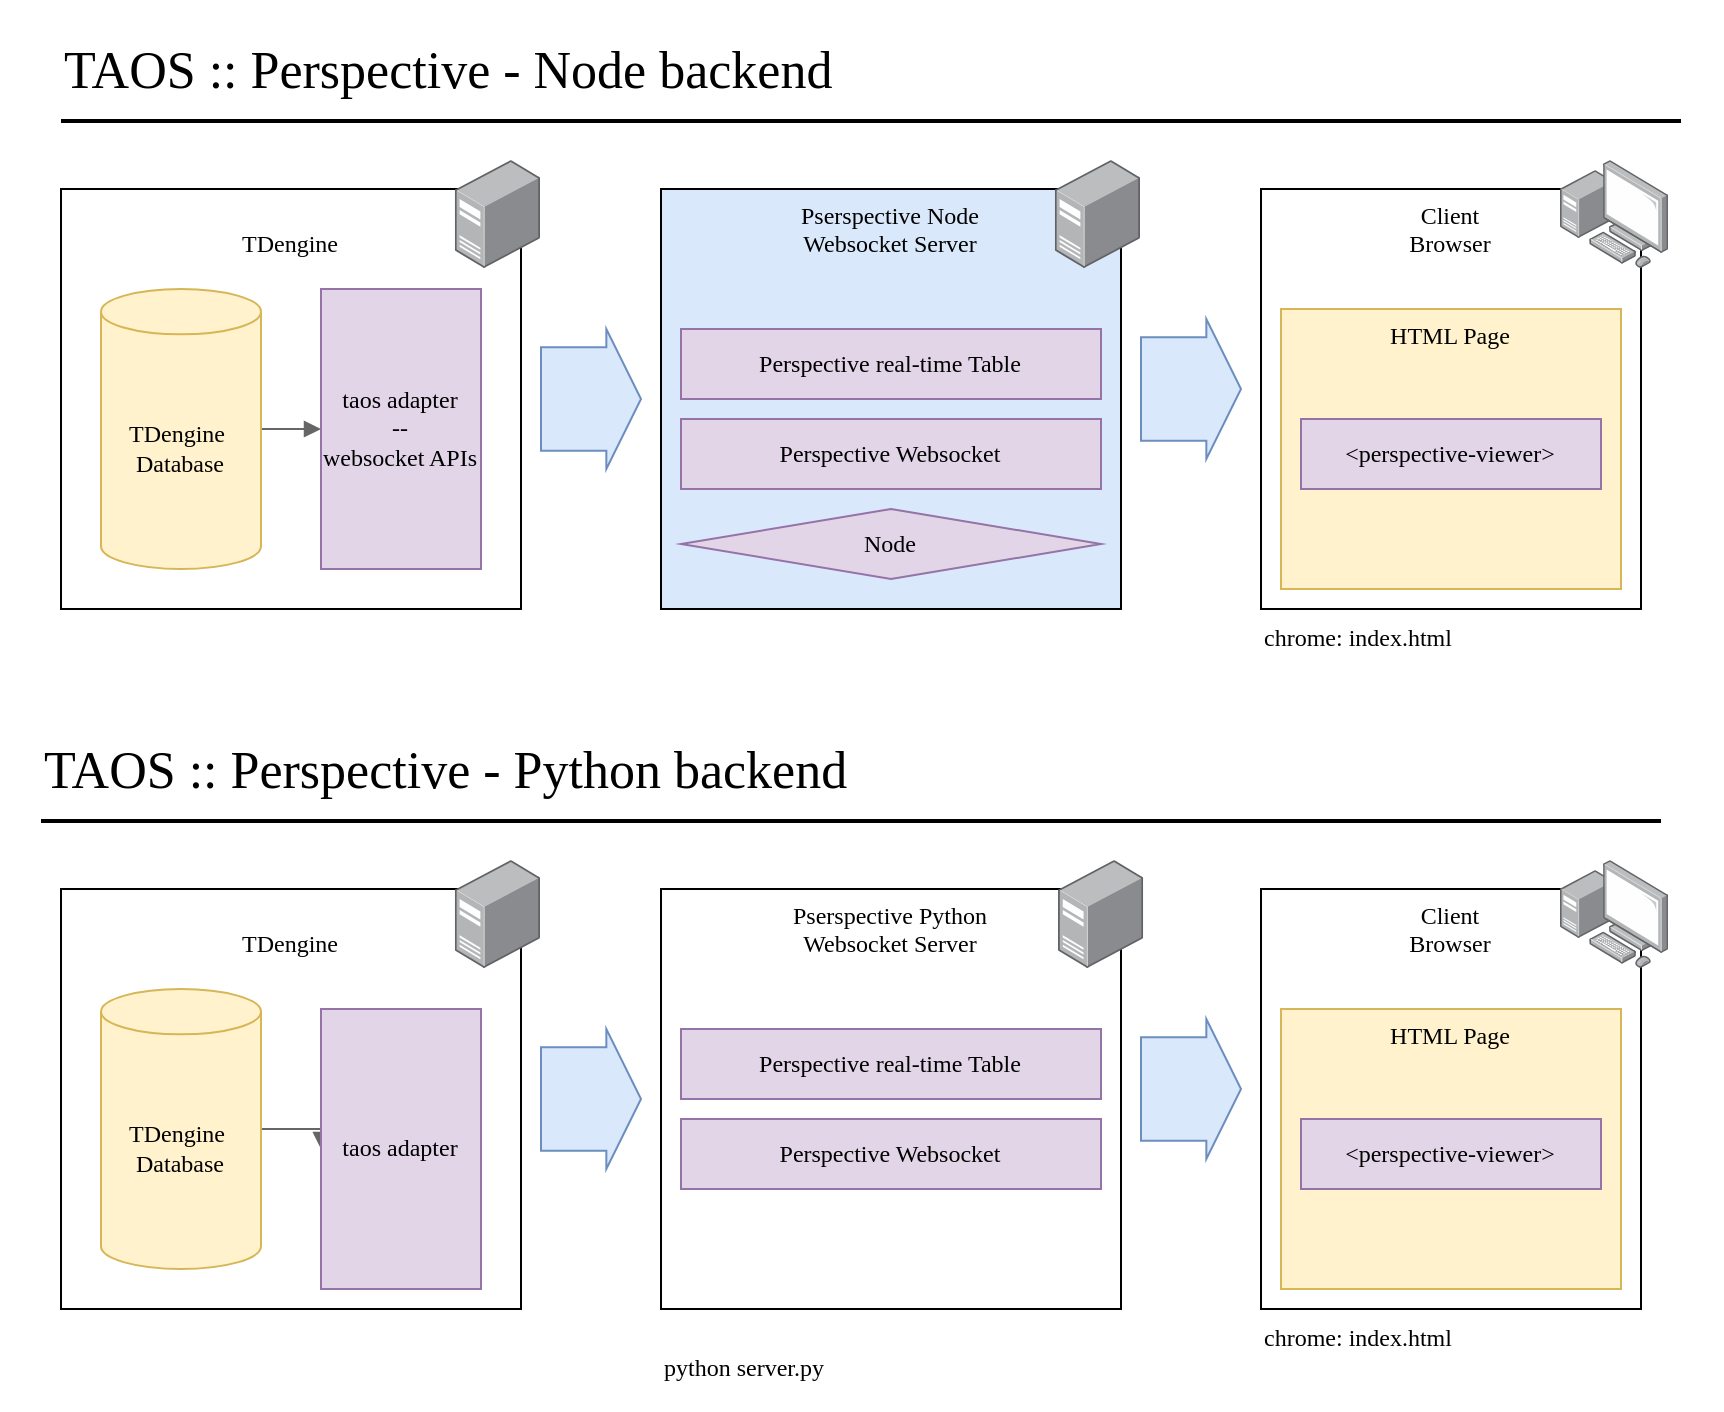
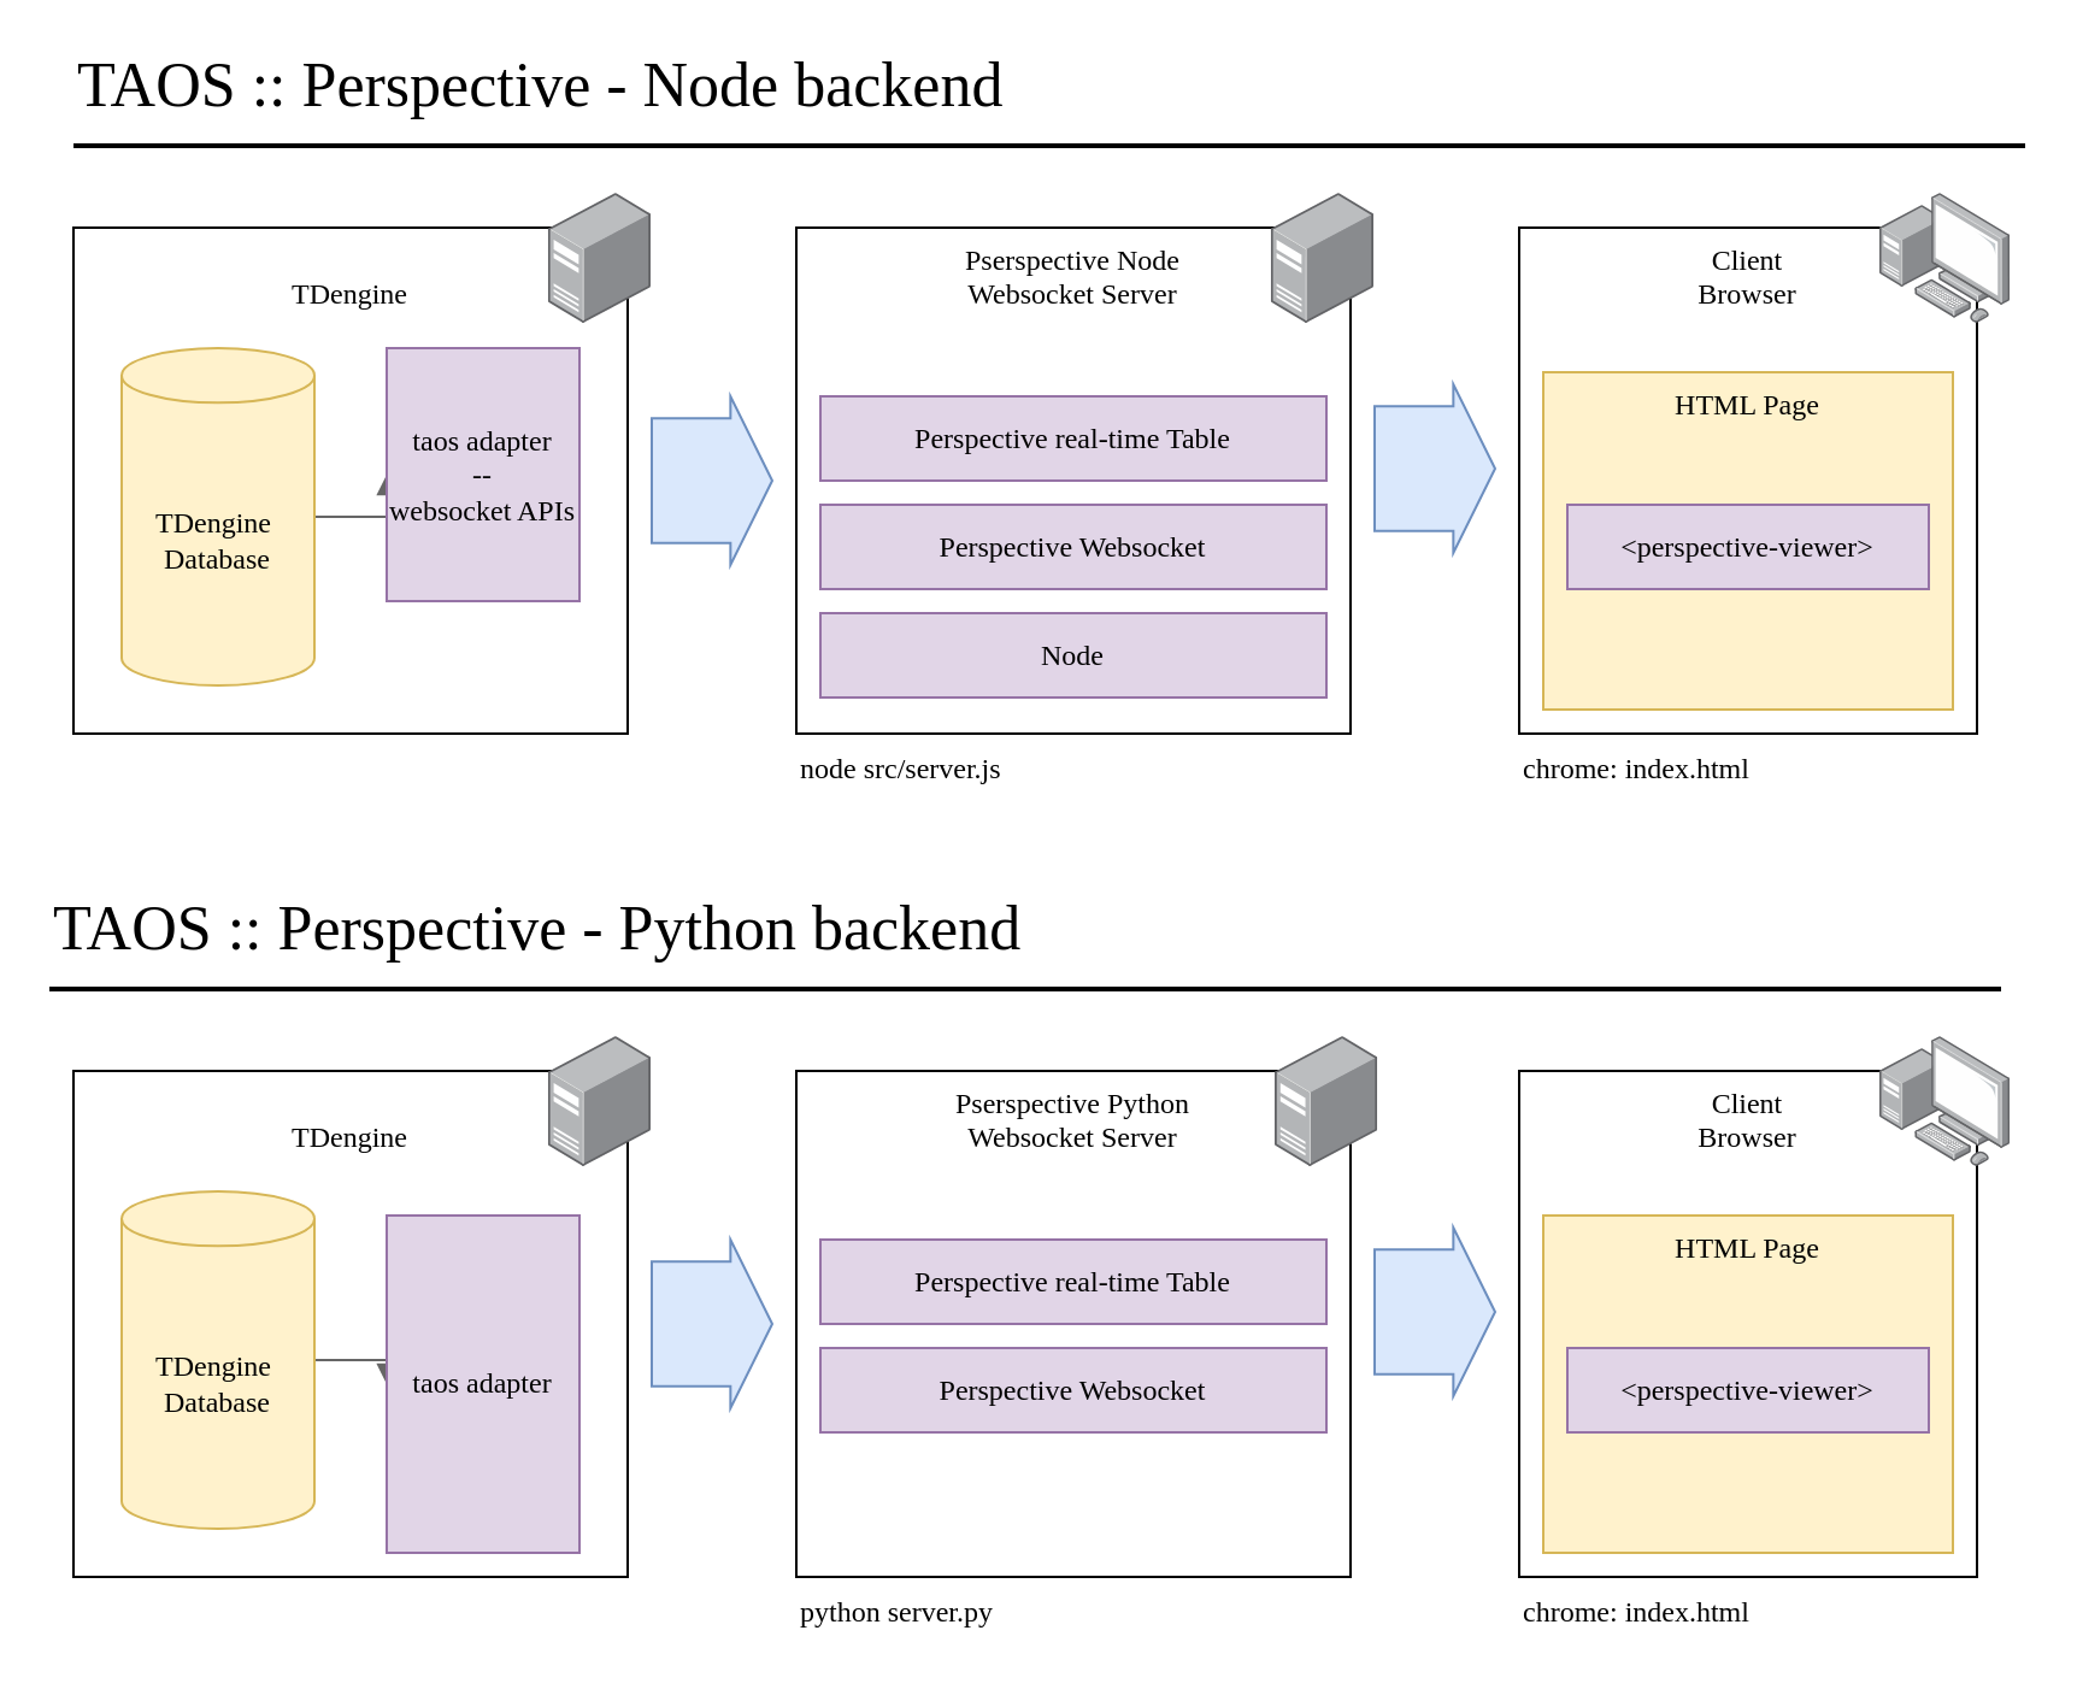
  <mxCell id="0" />
  <mxCell id="1" parent="0" />
  <mxCell id="2" value="&lt;div&gt;&lt;br&gt;&lt;/div&gt;&lt;div&gt;TDengine&lt;/div&gt;" style="rounded=0;whiteSpace=wrap;html=1;fontFamily=Ubuntu;fontSource=https%3A%2F%2Ffonts.googleapis.com%2Fcss%3Ffamily%3DUbuntu;verticalAlign=top;" parent="1" vertex="1"><mxGeometry x="30" y="94" width="230" height="210" as="geometry" /></mxCell>
  <mxCell id="3" style="edgeStyle=orthogonalEdgeStyle;rounded=0;orthogonalLoop=1;jettySize=auto;html=1;exitX=1;exitY=0.5;exitDx=0;exitDy=0;exitPerimeter=0;entryX=0;entryY=0.5;entryDx=0;entryDy=0;endArrow=block;endFill=1;strokeColor=#666666;" parent="1" source="4" target="5" edge="1"><mxGeometry relative="1" as="geometry" /></mxCell>
  <mxCell id="4" value="&lt;div&gt;TDengine&amp;nbsp;&lt;/div&gt;&lt;div&gt;Database&lt;/div&gt;" style="shape=cylinder3;whiteSpace=wrap;html=1;boundedLbl=1;backgroundOutline=1;size=11.333;fillColor=#fff2cc;strokeColor=#d6b656;fontFamily=Ubuntu;fontSource=https%3A%2F%2Ffonts.googleapis.com%2Fcss%3Ffamily%3DUbuntu;" parent="1" vertex="1"><mxGeometry x="50" y="144" width="80" height="140" as="geometry" /></mxCell>
- <mxCell id="5" value="&lt;div&gt;taos adapter&lt;/div&gt;&lt;div&gt;--&lt;/div&gt;&lt;div&gt;websocket APIs&lt;/div&gt;" style="rounded=0;whiteSpace=wrap;html=1;fontFamily=Ubuntu;fontSource=https%3A%2F%2Ffonts.googleapis.com%2Fcss%3Ffamily%3DUbuntu;fillColor=#e1d5e7;strokeColor=#9673a6;" parent="1" vertex="1"><mxGeometry x="160" y="144" width="80" height="140" as="geometry" /></mxCell>
- <mxCell id="6" value="&lt;div&gt;Pserspective Node&lt;/div&gt;&lt;div&gt;Websocket Server&lt;/div&gt;" style="rounded=0;whiteSpace=wrap;html=1;fontFamily=Ubuntu;fontSource=https%3A%2F%2Ffonts.googleapis.com%2Fcss%3Ffamily%3DUbuntu;verticalAlign=top;fillColor=#dae8fc;" parent="1" vertex="1"><mxGeometry x="330" y="94" width="230" height="210" as="geometry" /></mxCell>
- <mxCell id="7" value="Node" style="rhombus;whiteSpace=wrap;html=1;fontFamily=Ubuntu;fontSource=https%3A%2F%2Ffonts.googleapis.com%2Fcss%3Ffamily%3DUbuntu;fillColor=#e1d5e7;strokeColor=#9673a6;" parent="1" vertex="1"><mxGeometry x="340" y="254" width="210" height="35" as="geometry" /></mxCell>
+ <mxCell id="5" value="&lt;div&gt;taos adapter&lt;/div&gt;&lt;div&gt;--&lt;/div&gt;&lt;div&gt;websocket APIs&lt;/div&gt;" style="rounded=0;whiteSpace=wrap;html=1;fontFamily=Ubuntu;fontSource=https%3A%2F%2Ffonts.googleapis.com%2Fcss%3Ffamily%3DUbuntu;fillColor=#e1d5e7;strokeColor=#9673a6;" parent="1" vertex="1"><mxGeometry x="160" y="144" width="80" height="105" as="geometry" /></mxCell>
+ <mxCell id="6" value="&lt;div&gt;Pserspective Node&lt;/div&gt;&lt;div&gt;Websocket Server&lt;/div&gt;" style="rounded=0;whiteSpace=wrap;html=1;fontFamily=Ubuntu;fontSource=https%3A%2F%2Ffonts.googleapis.com%2Fcss%3Ffamily%3DUbuntu;verticalAlign=top;" parent="1" vertex="1"><mxGeometry x="330" y="94" width="230" height="210" as="geometry" /></mxCell>
+ <mxCell id="7" value="Node" style="rounded=0;whiteSpace=wrap;html=1;fontFamily=Ubuntu;fontSource=https%3A%2F%2Ffonts.googleapis.com%2Fcss%3Ffamily%3DUbuntu;fillColor=#e1d5e7;strokeColor=#9673a6;" parent="1" vertex="1"><mxGeometry x="340" y="254" width="210" height="35" as="geometry" /></mxCell>
  <mxCell id="8" value="Perspective Websocket" style="rounded=0;whiteSpace=wrap;html=1;fontFamily=Ubuntu;fontSource=https%3A%2F%2Ffonts.googleapis.com%2Fcss%3Ffamily%3DUbuntu;fillColor=#e1d5e7;strokeColor=#9673a6;" parent="1" vertex="1"><mxGeometry x="340" y="209" width="210" height="35" as="geometry" /></mxCell>
  <mxCell id="9" value="Perspective real-time Table" style="rounded=0;whiteSpace=wrap;html=1;fontFamily=Ubuntu;fontSource=https%3A%2F%2Ffonts.googleapis.com%2Fcss%3Ffamily%3DUbuntu;fillColor=#e1d5e7;strokeColor=#9673a6;" parent="1" vertex="1"><mxGeometry x="340" y="164" width="210" height="35" as="geometry" /></mxCell>
  <mxCell id="10" value="&lt;div&gt;Client&lt;/div&gt;&lt;div&gt;Browser&lt;/div&gt;" style="rounded=0;whiteSpace=wrap;html=1;fontFamily=Ubuntu;fontSource=https%3A%2F%2Ffonts.googleapis.com%2Fcss%3Ffamily%3DUbuntu;verticalAlign=top;" parent="1" vertex="1"><mxGeometry x="630" y="94" width="190" height="210" as="geometry" /></mxCell>
  <mxCell id="11" value="HTML Page" style="rounded=0;whiteSpace=wrap;html=1;fontFamily=Ubuntu;fontSource=https%3A%2F%2Ffonts.googleapis.com%2Fcss%3Ffamily%3DUbuntu;fillColor=#fff2cc;strokeColor=#d6b656;verticalAlign=top;" parent="1" vertex="1"><mxGeometry x="640" y="154" width="170" height="140" as="geometry" /></mxCell>
  <mxCell id="12" value="&amp;lt;perspective-viewer&amp;gt;" style="rounded=0;whiteSpace=wrap;html=1;fontFamily=Ubuntu;fontSource=https%3A%2F%2Ffonts.googleapis.com%2Fcss%3Ffamily%3DUbuntu;fillColor=#e1d5e7;strokeColor=#9673a6;" parent="1" vertex="1"><mxGeometry x="650" y="209" width="150" height="35" as="geometry" /></mxCell>
  <mxCell id="13" value="" style="image;points=[];aspect=fixed;html=1;align=center;shadow=0;dashed=0;image=img/lib/allied_telesis/computer_and_terminals/Personal_Computer_with_Server.svg;" parent="1" vertex="1"><mxGeometry x="780" y="80" width="54" height="54" as="geometry" /></mxCell>
  <mxCell id="14" value="" style="html=1;shadow=0;dashed=0;align=center;verticalAlign=middle;shape=mxgraph.arrows2.arrow;dy=0.26;dx=17.33;notch=0;fillColor=#dae8fc;strokeColor=#6c8ebf;" parent="1" vertex="1"><mxGeometry x="270" y="164" width="50" height="70" as="geometry" /></mxCell>
  <mxCell id="15" value="" style="html=1;shadow=0;dashed=0;align=center;verticalAlign=middle;shape=mxgraph.arrows2.arrow;dy=0.26;dx=17.33;notch=0;fillColor=#dae8fc;strokeColor=#6c8ebf;" parent="1" vertex="1"><mxGeometry x="570" y="159" width="50" height="70" as="geometry" /></mxCell>
  <mxCell id="16" value="" style="image;points=[];aspect=fixed;html=1;align=center;shadow=0;dashed=0;image=img/lib/allied_telesis/computer_and_terminals/Server_Desktop.svg;" parent="1" vertex="1"><mxGeometry x="227.4" y="80" width="42.6" height="54" as="geometry" /></mxCell>
  <mxCell id="17" value="" style="image;points=[];aspect=fixed;html=1;align=center;shadow=0;dashed=0;image=img/lib/allied_telesis/computer_and_terminals/Server_Desktop.svg;" parent="1" vertex="1"><mxGeometry x="527.4" y="80" width="42.6" height="54" as="geometry" /></mxCell>
+ <mxCell id="18" value="node src/server.js" style="text;html=1;align=left;verticalAlign=middle;whiteSpace=wrap;rounded=0;fontFamily=Ubuntu;fontSource=https%3A%2F%2Ffonts.googleapis.com%2Fcss%3Ffamily%3DUbuntu;" parent="1" vertex="1"><mxGeometry x="330" y="304" width="190" height="30" as="geometry" /></mxCell>
  <mxCell id="19" value="chrome: index.html" style="text;html=1;align=left;verticalAlign=middle;whiteSpace=wrap;rounded=0;fontFamily=Ubuntu;fontSource=https%3A%2F%2Ffonts.googleapis.com%2Fcss%3Ffamily%3DUbuntu;" parent="1" vertex="1"><mxGeometry x="630" y="304" width="190" height="30" as="geometry" /></mxCell>
  <mxCell id="20" value="&lt;div&gt;&lt;br&gt;&lt;/div&gt;&lt;div&gt;TDengine&lt;/div&gt;" style="rounded=0;whiteSpace=wrap;html=1;fontFamily=Ubuntu;fontSource=https%3A%2F%2Ffonts.googleapis.com%2Fcss%3Ffamily%3DUbuntu;verticalAlign=top;" vertex="1" parent="1"><mxGeometry x="30" y="444" width="230" height="210" as="geometry" /></mxCell>
  <mxCell id="21" style="edgeStyle=orthogonalEdgeStyle;rounded=0;orthogonalLoop=1;jettySize=auto;html=1;exitX=1;exitY=0.5;exitDx=0;exitDy=0;exitPerimeter=0;entryX=0;entryY=0.5;entryDx=0;entryDy=0;endArrow=block;endFill=1;strokeColor=#666666;" edge="1" parent="1" source="22" target="23"><mxGeometry relative="1" as="geometry" /></mxCell>
  <mxCell id="22" value="&lt;div&gt;TDengine&amp;nbsp;&lt;/div&gt;&lt;div&gt;Database&lt;/div&gt;" style="shape=cylinder3;whiteSpace=wrap;html=1;boundedLbl=1;backgroundOutline=1;size=11.333;fillColor=#fff2cc;strokeColor=#d6b656;fontFamily=Ubuntu;fontSource=https%3A%2F%2Ffonts.googleapis.com%2Fcss%3Ffamily%3DUbuntu;" vertex="1" parent="1"><mxGeometry x="50" y="494" width="80" height="140" as="geometry" /></mxCell>
  <mxCell id="23" value="&lt;div&gt;taos adapter&lt;/div&gt;" style="rounded=0;whiteSpace=wrap;html=1;fontFamily=Ubuntu;fontSource=https%3A%2F%2Ffonts.googleapis.com%2Fcss%3Ffamily%3DUbuntu;fillColor=#e1d5e7;strokeColor=#9673a6;" vertex="1" parent="1"><mxGeometry x="160" y="504" width="80" height="140" as="geometry" /></mxCell>
  <mxCell id="24" value="&lt;div&gt;Pserspective Python&lt;/div&gt;&lt;div&gt;Websocket Server&lt;/div&gt;" style="rounded=0;whiteSpace=wrap;html=1;fontFamily=Ubuntu;fontSource=https%3A%2F%2Ffonts.googleapis.com%2Fcss%3Ffamily%3DUbuntu;verticalAlign=top;" vertex="1" parent="1"><mxGeometry x="330" y="444" width="230" height="210" as="geometry" /></mxCell>
  <mxCell id="25" value="Perspective Websocket" style="rounded=0;whiteSpace=wrap;html=1;fontFamily=Ubuntu;fontSource=https%3A%2F%2Ffonts.googleapis.com%2Fcss%3Ffamily%3DUbuntu;fillColor=#e1d5e7;strokeColor=#9673a6;" vertex="1" parent="1"><mxGeometry x="340" y="559" width="210" height="35" as="geometry" /></mxCell>
  <mxCell id="26" value="Perspective real-time Table" style="rounded=0;whiteSpace=wrap;html=1;fontFamily=Ubuntu;fontSource=https%3A%2F%2Ffonts.googleapis.com%2Fcss%3Ffamily%3DUbuntu;fillColor=#e1d5e7;strokeColor=#9673a6;" vertex="1" parent="1"><mxGeometry x="340" y="514" width="210" height="35" as="geometry" /></mxCell>
  <mxCell id="27" value="&lt;div&gt;Client&lt;/div&gt;&lt;div&gt;Browser&lt;/div&gt;" style="rounded=0;whiteSpace=wrap;html=1;fontFamily=Ubuntu;fontSource=https%3A%2F%2Ffonts.googleapis.com%2Fcss%3Ffamily%3DUbuntu;verticalAlign=top;" vertex="1" parent="1"><mxGeometry x="630" y="444" width="190" height="210" as="geometry" /></mxCell>
  <mxCell id="28" value="HTML Page" style="rounded=0;whiteSpace=wrap;html=1;fontFamily=Ubuntu;fontSource=https%3A%2F%2Ffonts.googleapis.com%2Fcss%3Ffamily%3DUbuntu;fillColor=#fff2cc;strokeColor=#d6b656;verticalAlign=top;" vertex="1" parent="1"><mxGeometry x="640" y="504" width="170" height="140" as="geometry" /></mxCell>
  <mxCell id="29" value="&amp;lt;perspective-viewer&amp;gt;" style="rounded=0;whiteSpace=wrap;html=1;fontFamily=Ubuntu;fontSource=https%3A%2F%2Ffonts.googleapis.com%2Fcss%3Ffamily%3DUbuntu;fillColor=#e1d5e7;strokeColor=#9673a6;" vertex="1" parent="1"><mxGeometry x="650" y="559" width="150" height="35" as="geometry" /></mxCell>
  <mxCell id="30" value="" style="image;points=[];aspect=fixed;html=1;align=center;shadow=0;dashed=0;image=img/lib/allied_telesis/computer_and_terminals/Personal_Computer_with_Server.svg;" vertex="1" parent="1"><mxGeometry x="780" y="430" width="54" height="54" as="geometry" /></mxCell>
  <mxCell id="31" value="" style="html=1;shadow=0;dashed=0;align=center;verticalAlign=middle;shape=mxgraph.arrows2.arrow;dy=0.26;dx=17.33;notch=0;fillColor=#dae8fc;strokeColor=#6c8ebf;" vertex="1" parent="1"><mxGeometry x="270" y="514" width="50" height="70" as="geometry" /></mxCell>
  <mxCell id="32" value="" style="html=1;shadow=0;dashed=0;align=center;verticalAlign=middle;shape=mxgraph.arrows2.arrow;dy=0.26;dx=17.33;notch=0;fillColor=#dae8fc;strokeColor=#6c8ebf;" vertex="1" parent="1"><mxGeometry x="570" y="509" width="50" height="70" as="geometry" /></mxCell>
  <mxCell id="33" value="" style="image;points=[];aspect=fixed;html=1;align=center;shadow=0;dashed=0;image=img/lib/allied_telesis/computer_and_terminals/Server_Desktop.svg;" vertex="1" parent="1"><mxGeometry x="227.4" y="430" width="42.6" height="54" as="geometry" /></mxCell>
  <mxCell id="34" value="" style="image;points=[];aspect=fixed;html=1;align=center;shadow=0;dashed=0;image=img/lib/allied_telesis/computer_and_terminals/Server_Desktop.svg;" vertex="1" parent="1"><mxGeometry x="529" y="430" width="42.6" height="54" as="geometry" /></mxCell>
- <mxCell id="35" value="python server.py" style="text;html=1;align=left;verticalAlign=middle;whiteSpace=wrap;rounded=0;fontFamily=Ubuntu;fontSource=https%3A%2F%2Ffonts.googleapis.com%2Fcss%3Ffamily%3DUbuntu;" vertex="1" parent="1"><mxGeometry x="330" y="669" width="190" height="30" as="geometry" /></mxCell>
+ <mxCell id="35" value="python server.py" style="text;html=1;align=left;verticalAlign=middle;whiteSpace=wrap;rounded=0;fontFamily=Ubuntu;fontSource=https%3A%2F%2Ffonts.googleapis.com%2Fcss%3Ffamily%3DUbuntu;" vertex="1" parent="1"><mxGeometry x="330" y="654" width="190" height="30" as="geometry" /></mxCell>
  <mxCell id="36" value="chrome: index.html" style="text;html=1;align=left;verticalAlign=middle;whiteSpace=wrap;rounded=0;fontFamily=Ubuntu;fontSource=https%3A%2F%2Ffonts.googleapis.com%2Fcss%3Ffamily%3DUbuntu;" vertex="1" parent="1"><mxGeometry x="630" y="654" width="190" height="30" as="geometry" /></mxCell>
  <mxCell id="37" value="TAOS :: Perspective - Node backend" style="text;html=1;align=left;verticalAlign=middle;whiteSpace=wrap;rounded=0;fontSize=26;fontFamily=Ubuntu;fontSource=https%3A%2F%2Ffonts.googleapis.com%2Fcss%3Ffamily%3DUbuntu;" vertex="1" parent="1"><mxGeometry x="30" y="20" width="790" height="30" as="geometry" /></mxCell>
  <mxCell id="38" value="" style="endArrow=none;html=1;rounded=0;strokeWidth=2;" edge="1" parent="1"><mxGeometry width="50" height="50" relative="1" as="geometry"><mxPoint x="30" y="60" as="sourcePoint" /><mxPoint x="840" y="60" as="targetPoint" /></mxGeometry></mxCell>
  <mxCell id="39" value="TAOS :: Perspective - Python backend" style="text;html=1;align=left;verticalAlign=middle;whiteSpace=wrap;rounded=0;fontSize=26;fontFamily=Ubuntu;fontSource=https%3A%2F%2Ffonts.googleapis.com%2Fcss%3Ffamily%3DUbuntu;" vertex="1" parent="1"><mxGeometry x="20" y="370" width="790" height="30" as="geometry" /></mxCell>
  <mxCell id="40" value="" style="endArrow=none;html=1;rounded=0;strokeWidth=2;" edge="1" parent="1"><mxGeometry width="50" height="50" relative="1" as="geometry"><mxPoint x="20" y="410" as="sourcePoint" /><mxPoint x="830" y="410" as="targetPoint" /></mxGeometry></mxCell>
